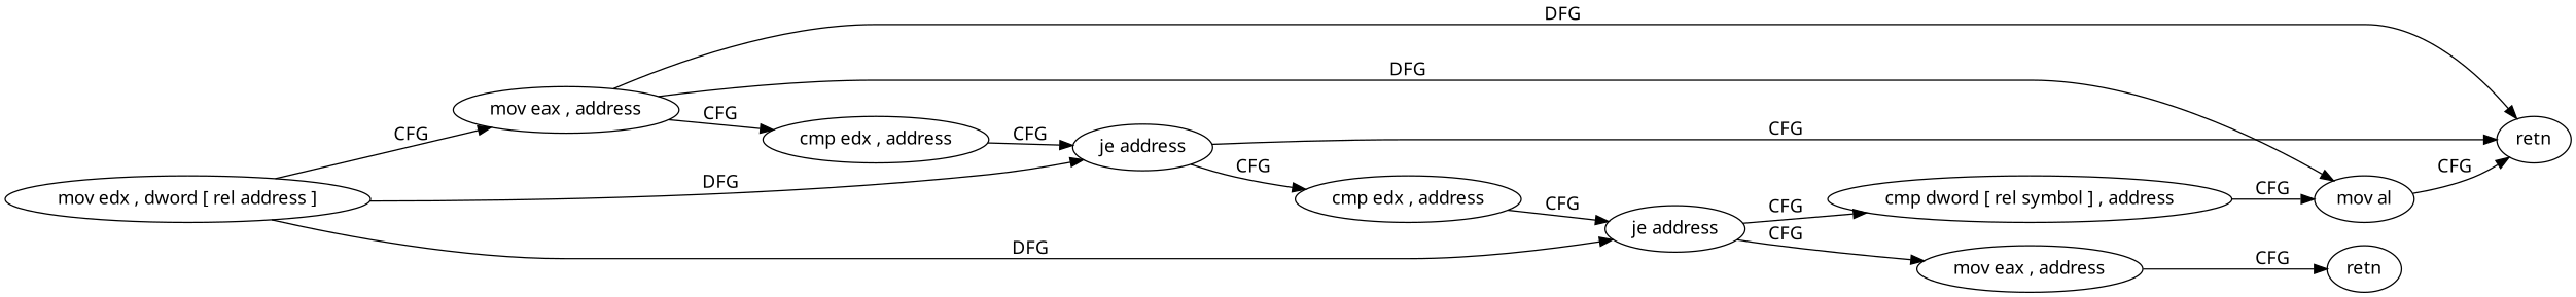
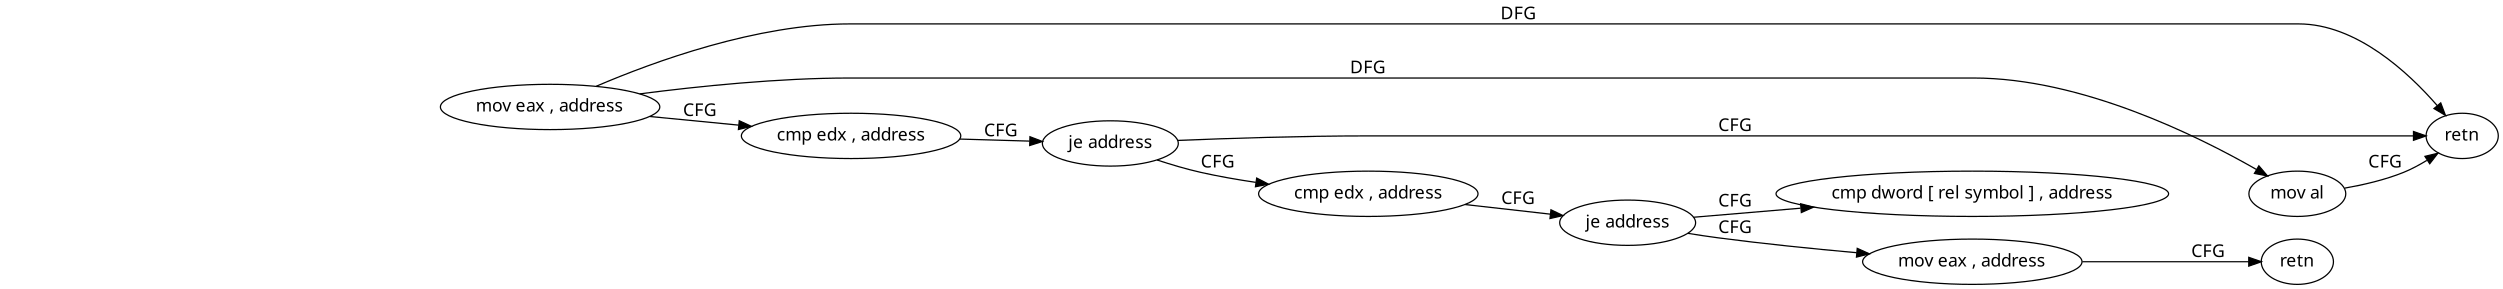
  digraph {
    fontname="Noto Sans"
    rankdir=LR
    node [fontname="Noto Sans"]
    edge [fontname="Noto Sans"]
-   n1 [label="mov edx , dword [ rel address ]"]
    n2 [label="mov eax , address"]
    n3 [label="je address"]
    n4 [label="je address"]
    n5 [label="cmp edx , address"]
    n6 [label=retn]
    n7 [label="mov al"]
    n8 [label="cmp edx , address"]
    n9 [label="cmp dword [ rel symbol ] , address"]
    n10 [label="mov eax , address"]
    n11 [label=retn]
-   n1 -> n2 [label=CFG]
-   n1 -> n3 [label=DFG]
-   n1 -> n4 [label=DFG]
    n2 -> n5 [label=CFG]
    n2 -> n6 [label=DFG]
    n2 -> n7 [label=DFG]
    n3 -> n6 [label=CFG]
    n3 -> n8 [label=CFG]
    n4 -> n9 [label=CFG]
    n4 -> n10 [label=CFG]
    n5 -> n3 [label=CFG]
    n7 -> n6 [label=CFG]
    n8 -> n4 [label=CFG]
-   n9 -> n7 [label=CFG]
    n10 -> n11 [label=CFG]
  }
